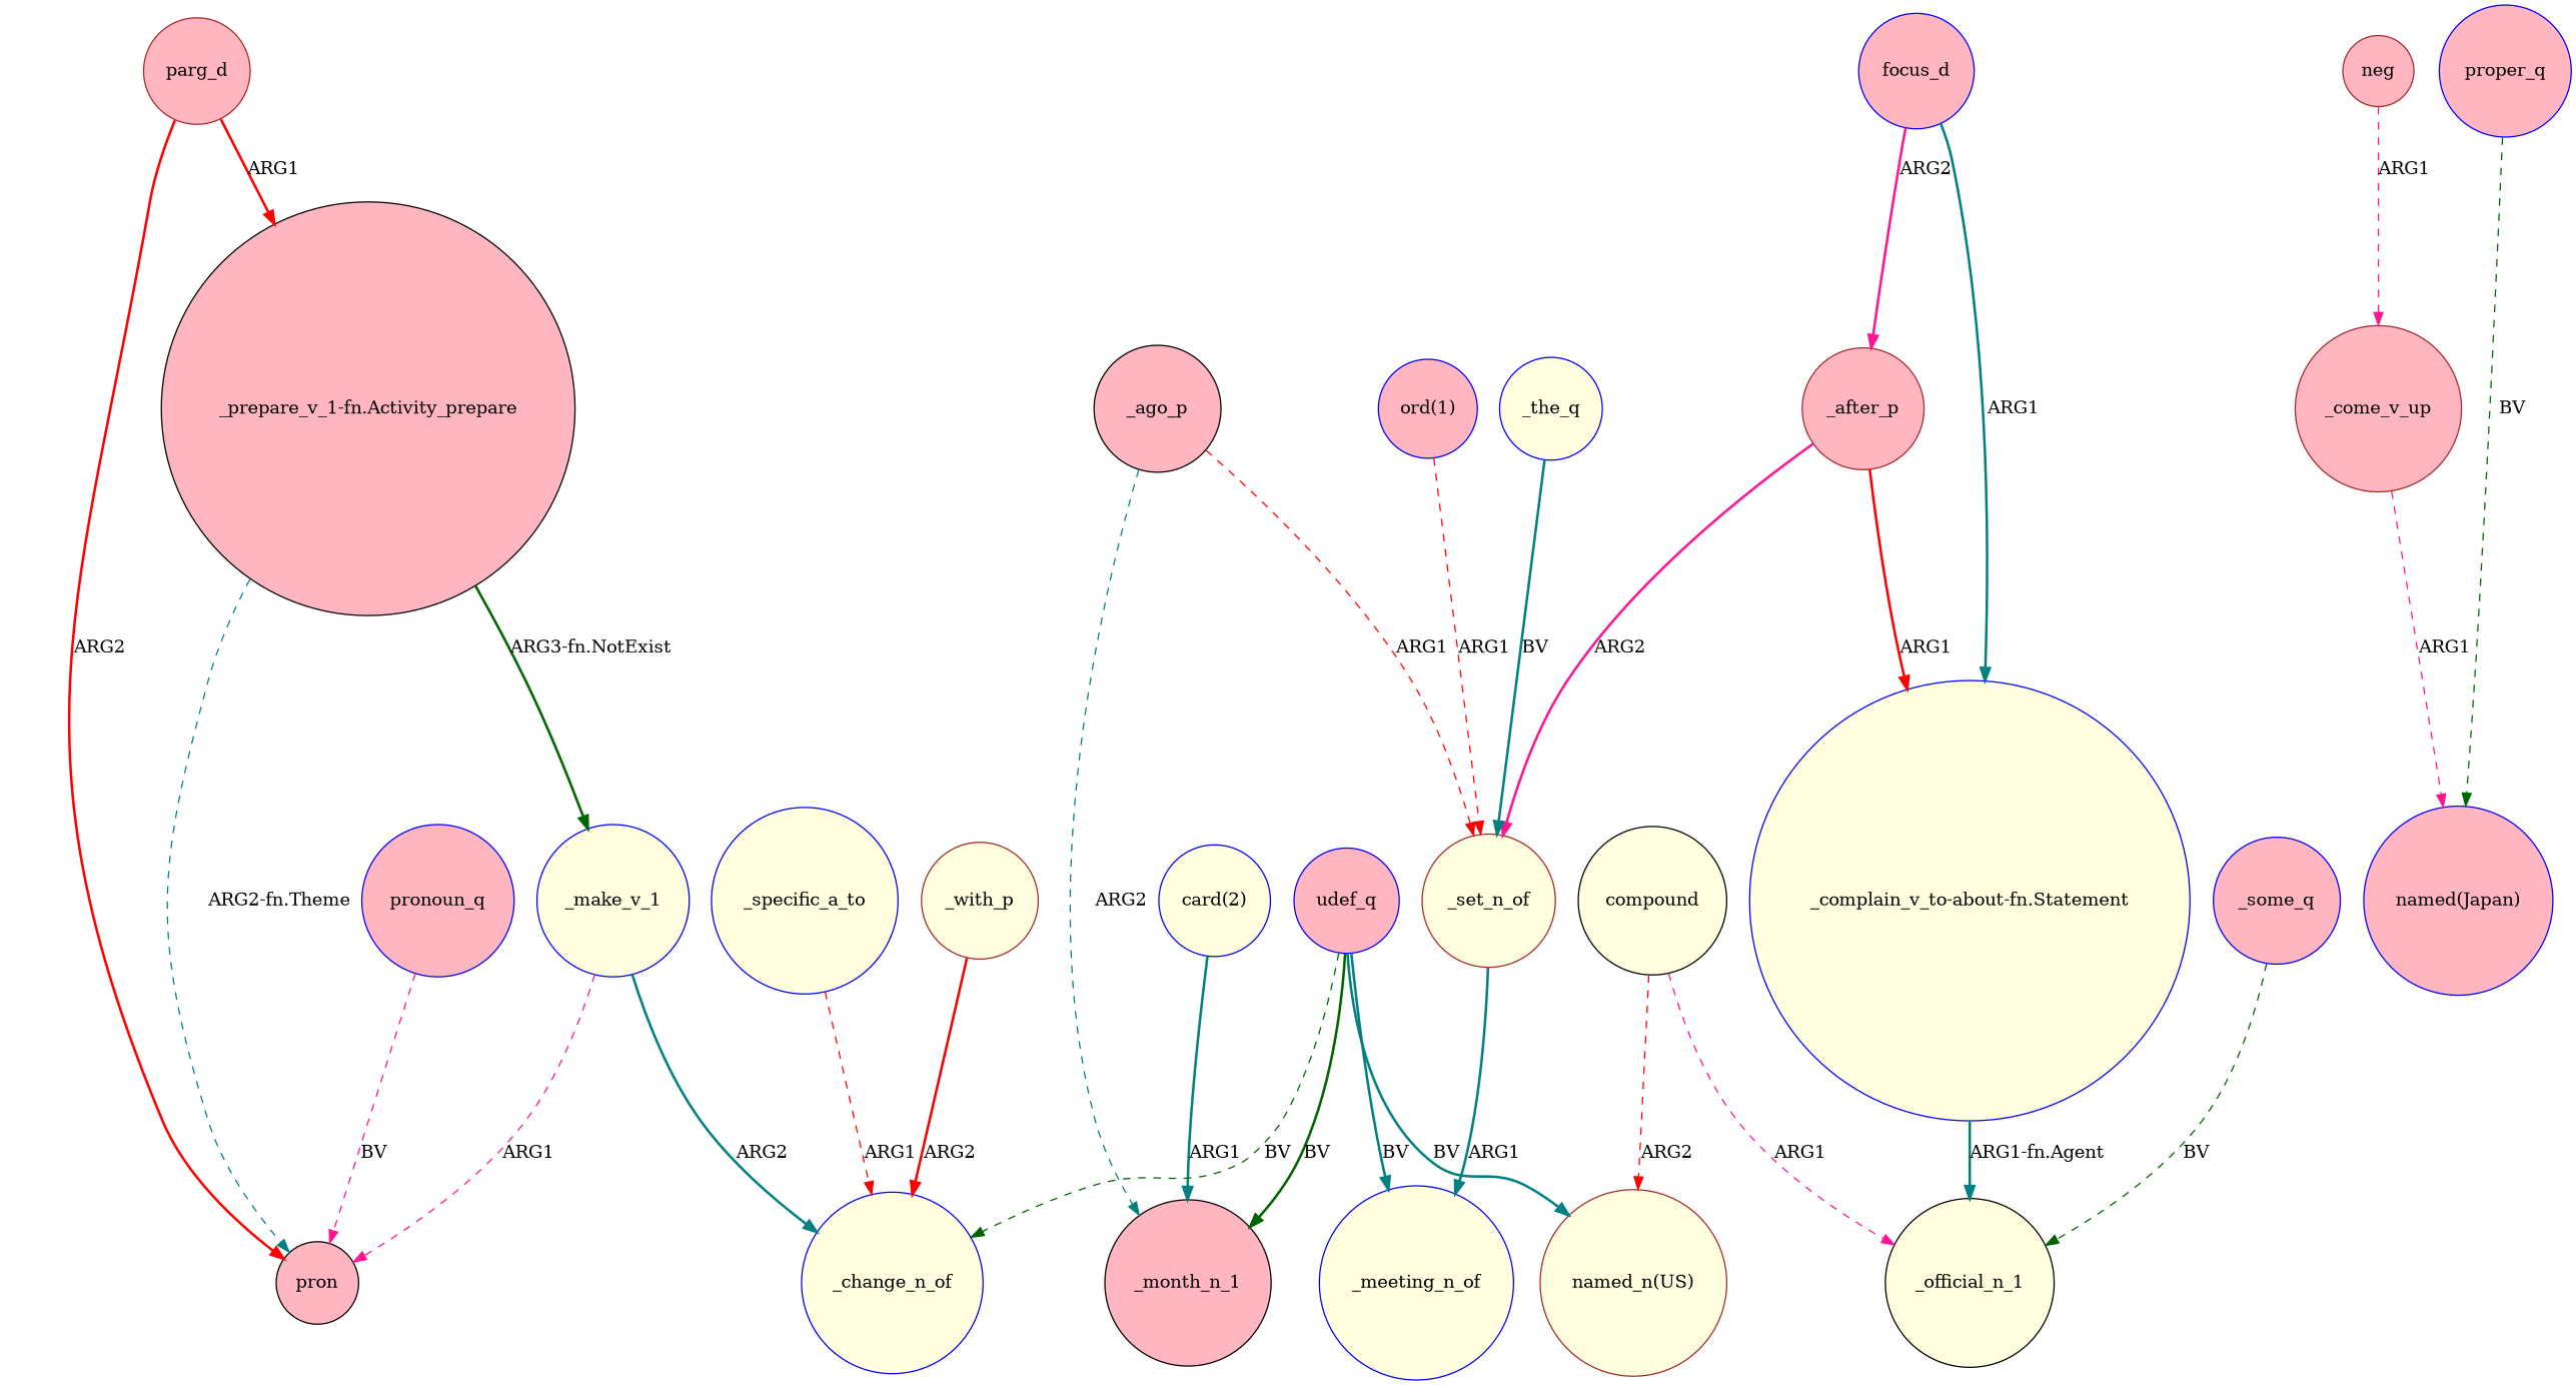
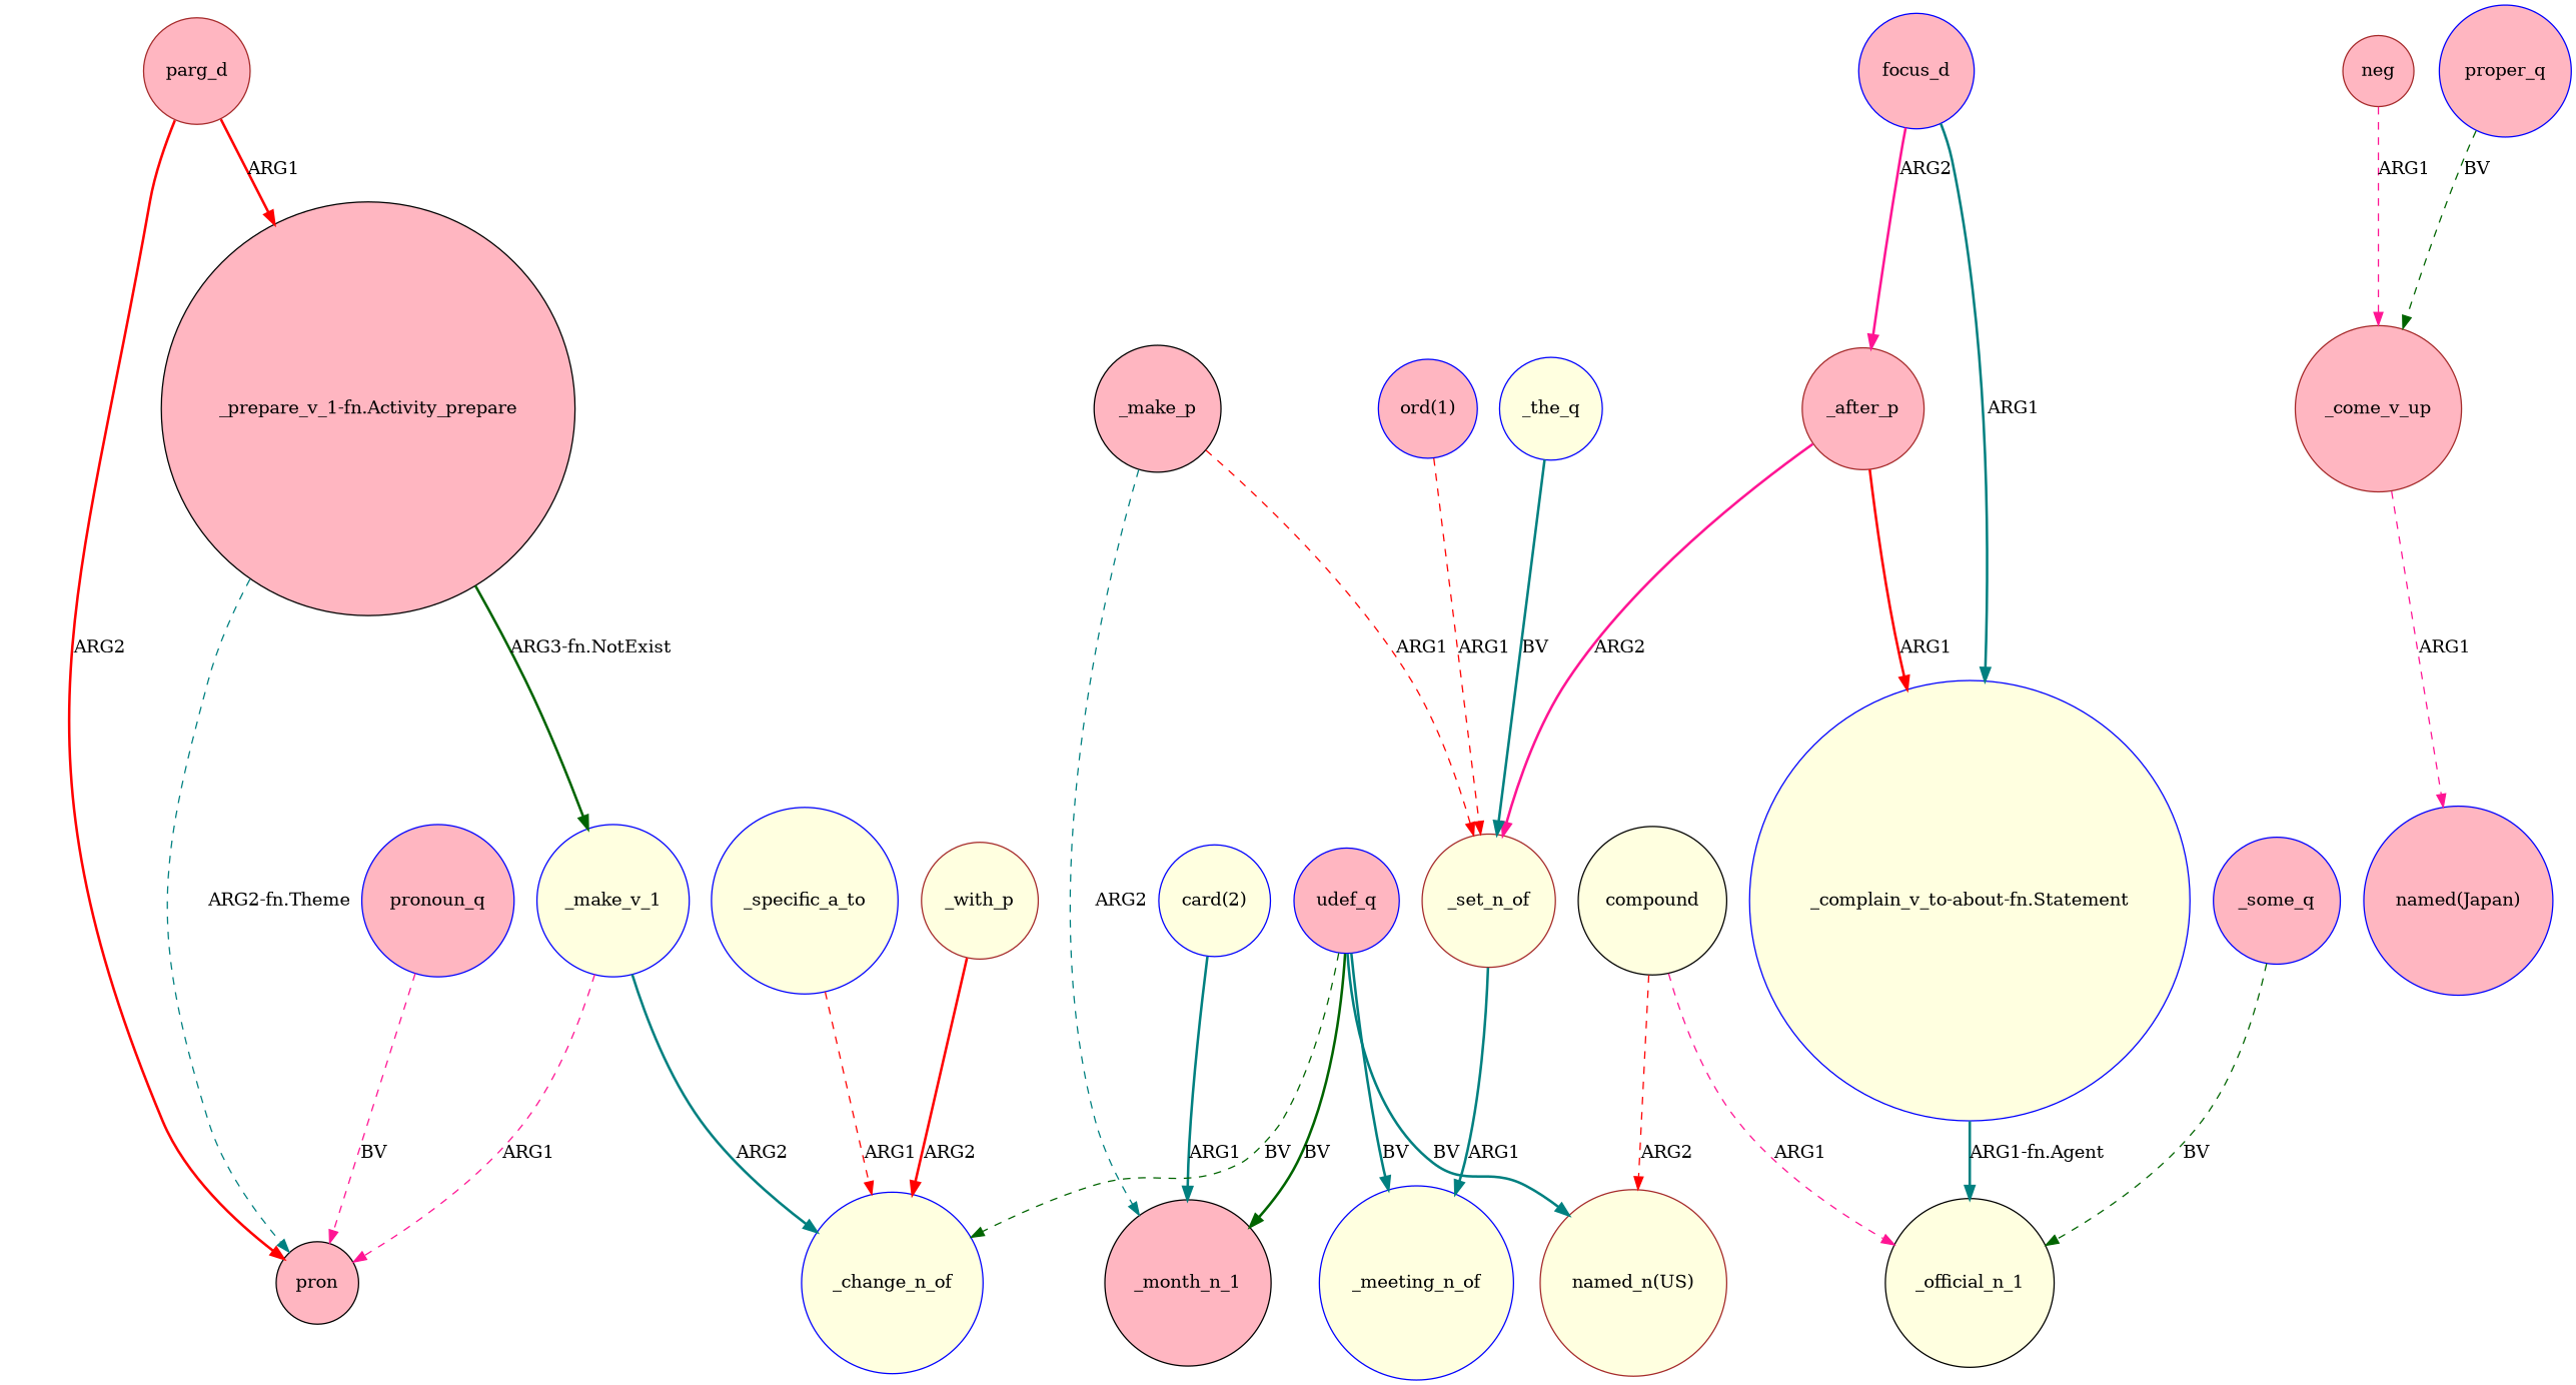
  digraph {
    node [color=blue fillcolor=lightpink shape=circle style=filled]
    edge [color=teal style=bold]
    "_prepare_v_1-fn.Activity_prepare" [color=black]
    pron [color=black]
    _make_v_1 [fillcolor=lightyellow]
    _change_n_of [fillcolor=lightyellow]
    neg [color=brown]
    _come_v_up [color=brown]
    "named(Japan)"
    "card(2)" [fillcolor=lightyellow]
    _month_n_1 [color=black]
    _after_p [color=brown]
    _set_n_of [color=brown fillcolor=lightyellow]
    "_complain_v_to-about-fn.Statement" [fillcolor=lightyellow]
    _meeting_n_of [fillcolor=lightyellow]
    _official_n_1 [color=black fillcolor=lightyellow]
    udef_q
    "named_n(US)" [color=brown fillcolor=lightyellow]
    "ord(1)"
    focus_d
    _with_p [color=brown fillcolor=lightyellow]
-   _ago_p [color=black]
+   _ago_p [color=black label=_make_p]
    _some_q
    proper_q
    compound [color=black fillcolor=lightyellow]
    parg_d [color=brown]
    pronoun_q
    _the_q [fillcolor=lightyellow]
    _specific_a_to [fillcolor=lightyellow]
    "_prepare_v_1-fn.Activity_prepare" -> pron [label="ARG2-fn.Theme" style=dashed]
    "_prepare_v_1-fn.Activity_prepare" -> _make_v_1 [color=darkgreen label="ARG3-fn.NotExist"]
    _make_v_1 -> pron [color=deeppink label=ARG1 style=dashed]
    _make_v_1 -> _change_n_of [label=ARG2]
    neg -> _come_v_up [color=deeppink label=ARG1 style=dashed]
    _come_v_up -> "named(Japan)" [color=deeppink label=ARG1 style=dashed]
    "card(2)" -> _month_n_1 [label=ARG1]
    _after_p -> _set_n_of [color=deeppink label=ARG2]
    _after_p -> "_complain_v_to-about-fn.Statement" [color=red label=ARG1]
    _set_n_of -> _meeting_n_of [label=ARG1]
    "_complain_v_to-about-fn.Statement" -> _official_n_1 [label="ARG1-fn.Agent"]
    udef_q -> _change_n_of [color=darkgreen label=BV style=dashed]
    udef_q -> _month_n_1 [color=darkgreen label=BV]
    udef_q -> _meeting_n_of [label=BV]
    udef_q -> "named_n(US)" [label=BV]
    "ord(1)" -> _set_n_of [color=red label=ARG1 style=dashed]
    focus_d -> _after_p [color=deeppink label=ARG2]
    focus_d -> "_complain_v_to-about-fn.Statement" [label=ARG1]
    _with_p -> _change_n_of [color=red label=ARG2]
    _ago_p -> _month_n_1 [label=ARG2 style=dashed]
    _ago_p -> _set_n_of [color=red label=ARG1 style=dashed]
    _some_q -> _official_n_1 [color=darkgreen label=BV style=dashed]
-   proper_q -> "named(Japan)" [color=darkgreen label=BV style=dashed]
+   proper_q -> _come_v_up [color=darkgreen label=BV style=dashed]
    compound -> _official_n_1 [color=deeppink label=ARG1 style=dashed]
    compound -> "named_n(US)" [color=red label=ARG2 style=dashed]
    parg_d -> "_prepare_v_1-fn.Activity_prepare" [color=red label=ARG1]
    parg_d -> pron [color=red label=ARG2]
    pronoun_q -> pron [color=deeppink label=BV style=dashed]
    _the_q -> _set_n_of [label=BV]
    _specific_a_to -> _change_n_of [color=red label=ARG1 style=dashed]
  }
